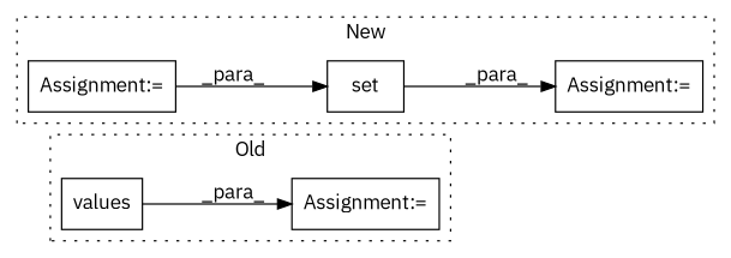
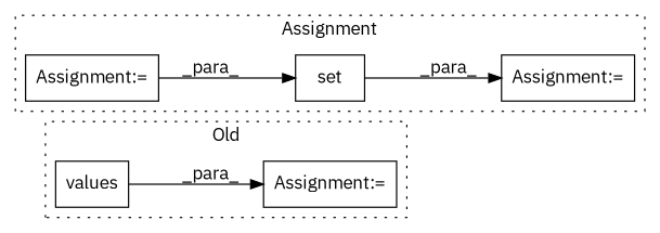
  digraph {
    rankdir=LR
    fontname="IBM Plex Sans"
    node [a=7 shape=box fontname="IBM Plex Sans"]
    edge [fontname="IBM Plex Sans"]
    n1 [a=32 l="7,1" label=values s="3468,3479"]
    n2 [l=43 label="Assignment:=" s=3721]
    n3 [a=32 l="4,1" label=set s="3647,3671"]
    n4 [l=1 label="Assignment:=" s=3645]
    n5 [l=12 label="Assignment:=" s=3351]
    subgraph cluster_1 {
      label=Old
      style=dotted
      n1
      n2
    }
    subgraph cluster_2 {
-     label=New
+     label=Assignment
      style=dotted
      n3
      n4
      n5
    }
    n1 -> n2 [label=_para_]
    n3 -> n4 [label=_para_]
    n5 -> n3 [label=_para_]
  }
